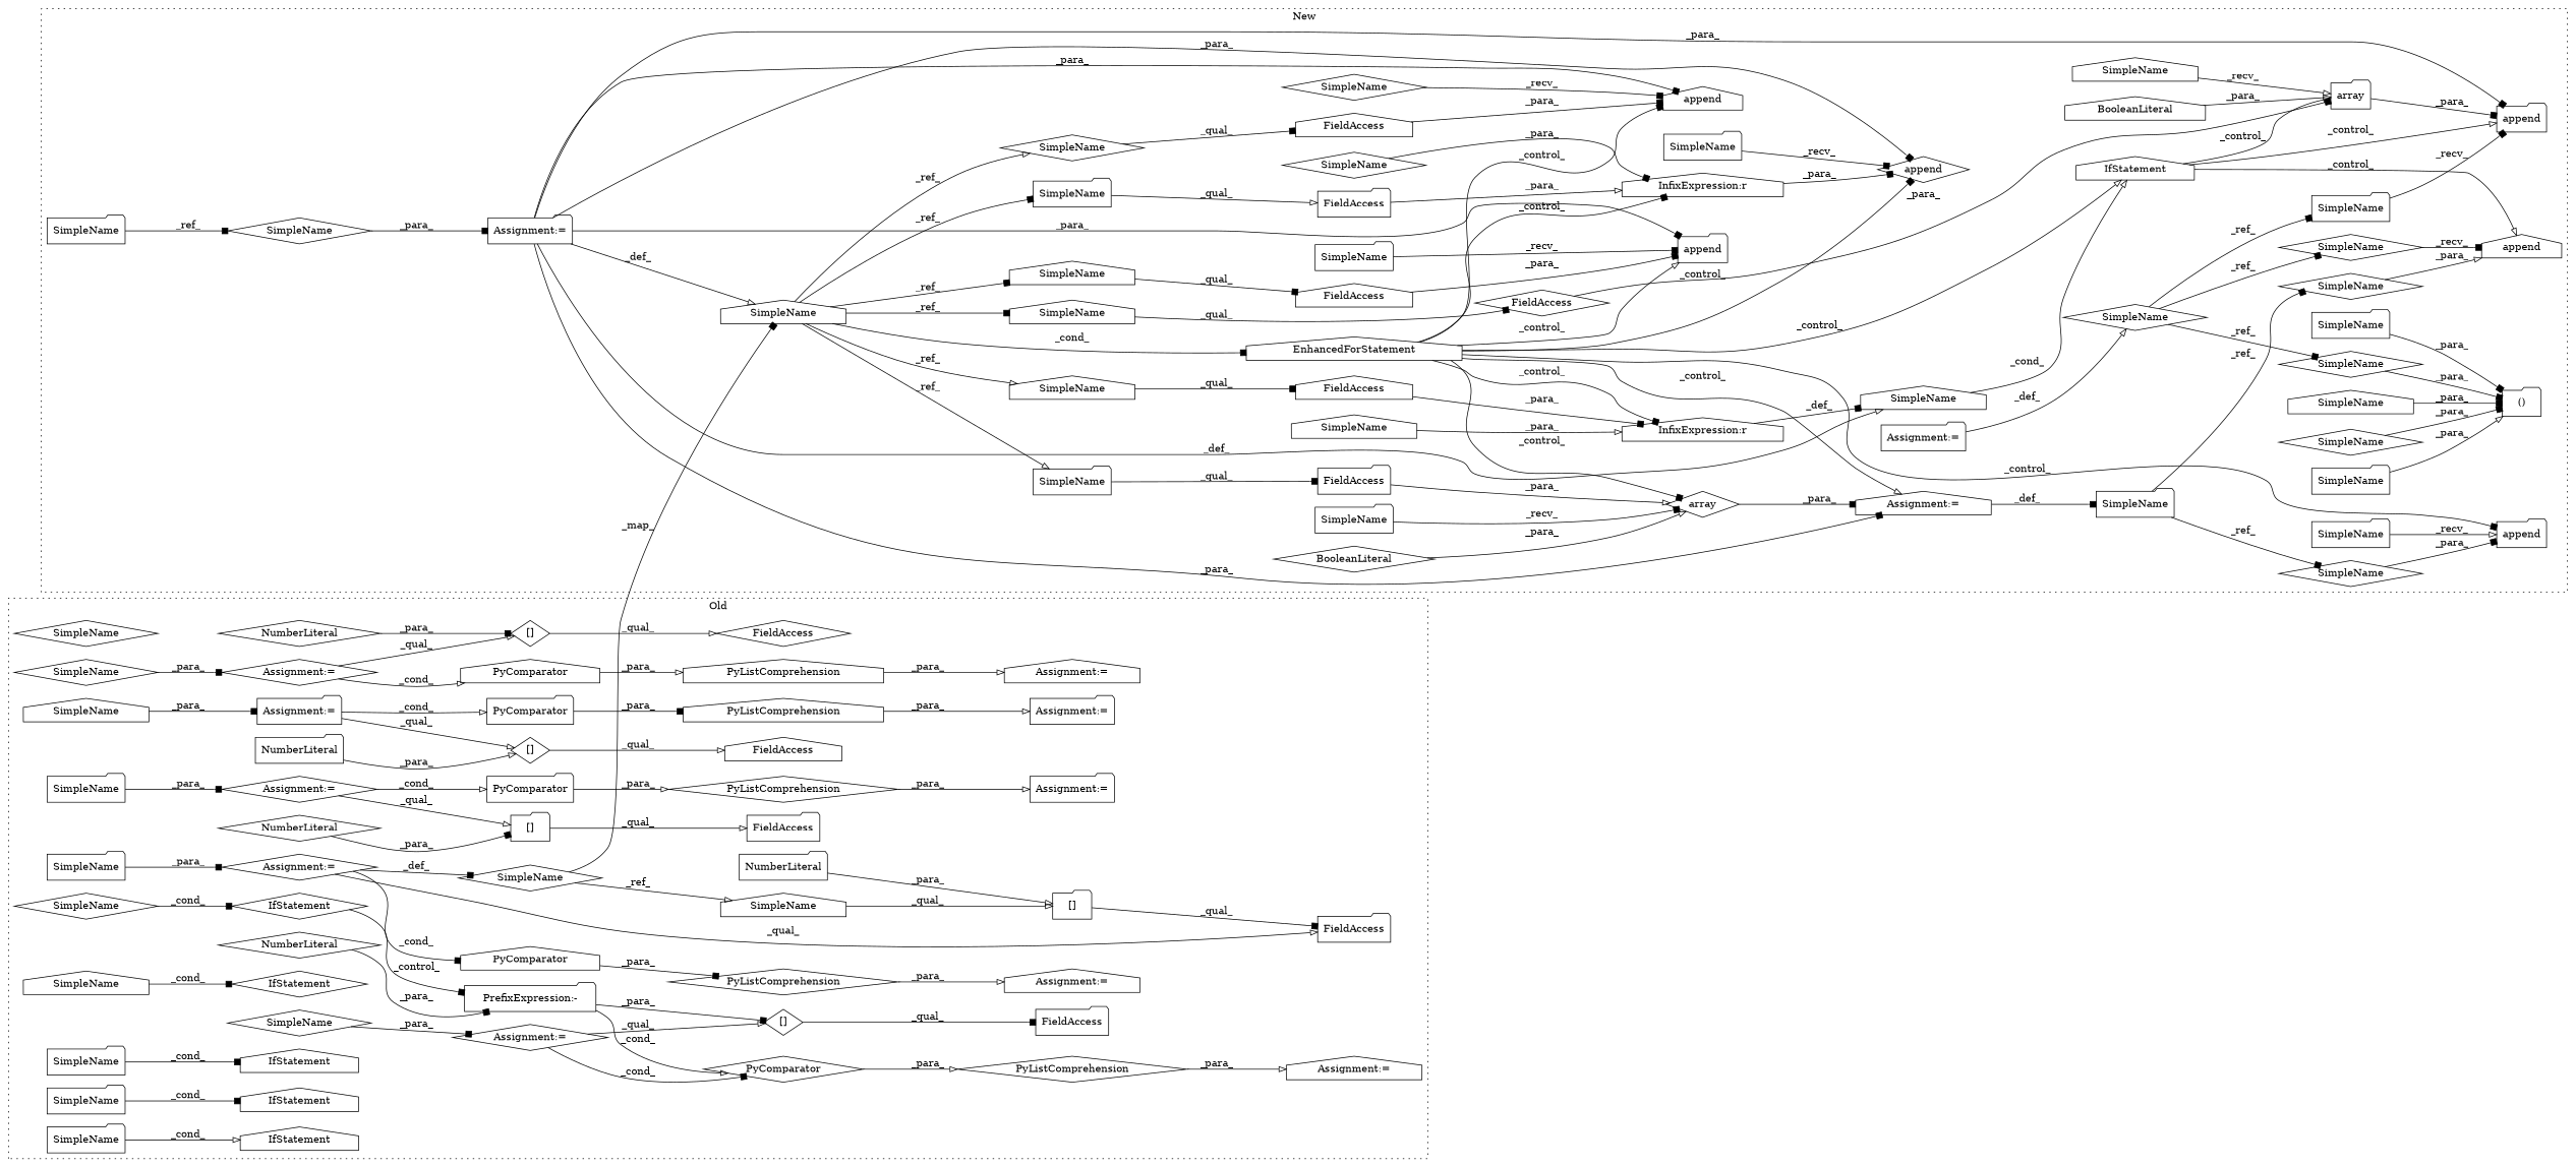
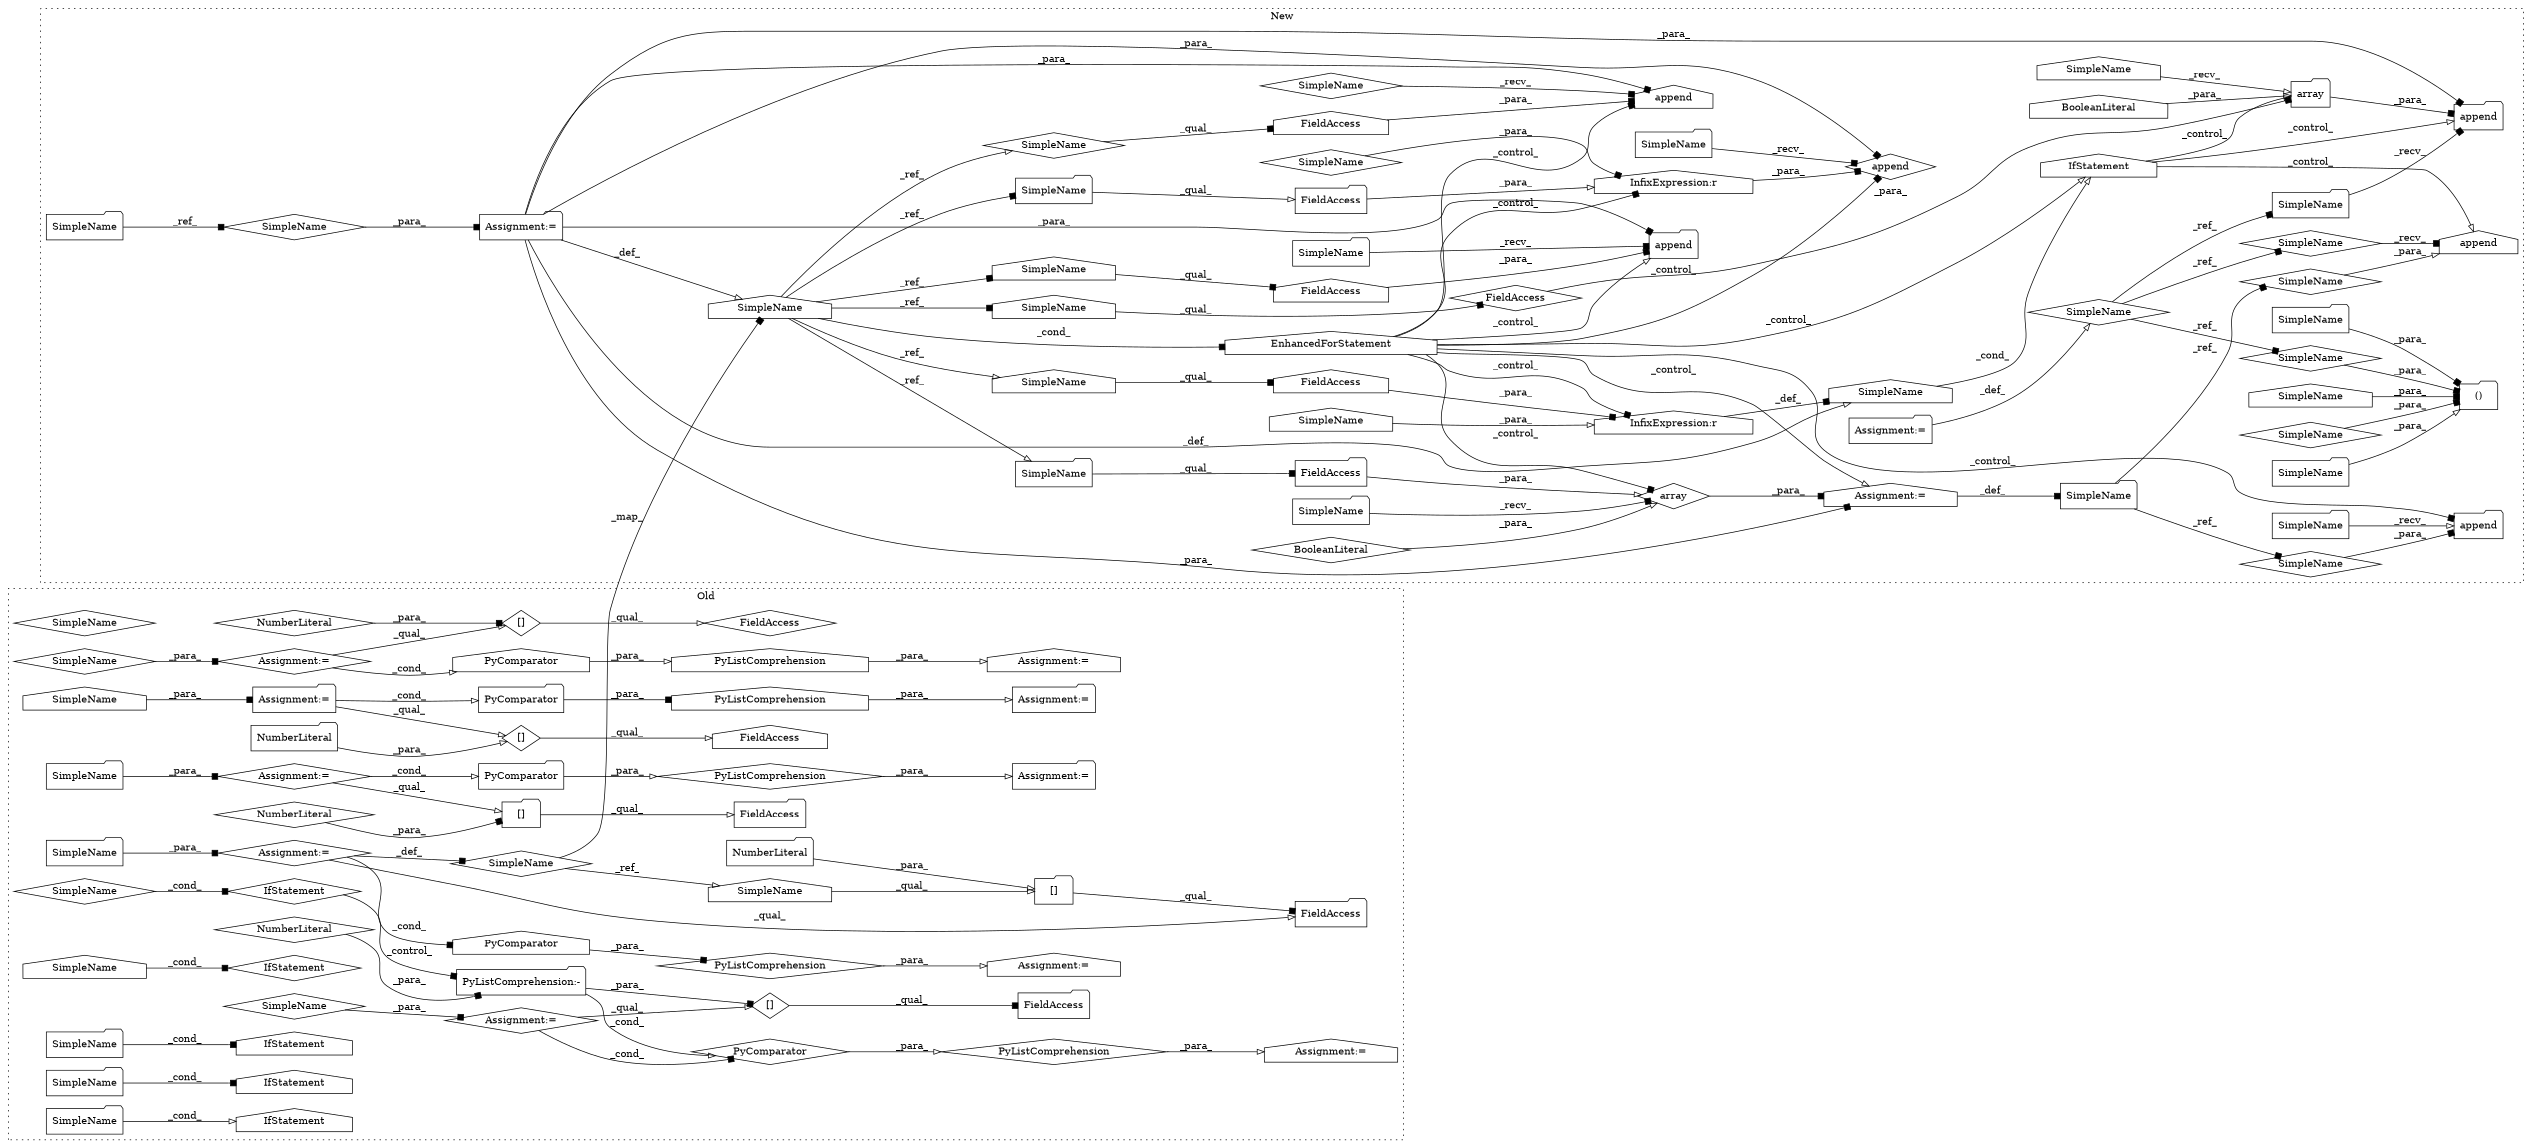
  digraph {
    rankdir=LR
    node [a=42 l=5 s=1312 shape=folder]
    edge [arrowhead=box]
    n1 [a=109 l=100 label=PyListComprehension s=1360 shape=diamond]
    n2 [a=113 l=23 label=PyComparator s=1429 shape=house]
    n3 [a=7 l=23 label="Assignment:=" s=1429 shape=diamond]
    n4 [a=7 l=12 label="Assignment:=" s=1348 shape=house]
    n5 [a=2 l="4,1" label="[]" s="1360,1365"]
    n6 [a=34 l=1 label=NumberLiteral s=1364]
    n7 [l=3 label=SimpleName s=1432 shape=diamond]
    n8 [a=7 l=23 label="Assignment:="]
    n9 [a=113 l=23 label=PyComparator]
    n10 [a=2 l="4,1" label="[]" s="1241,1246" shape=diamond]
    n11 [a=34 l=1 label=NumberLiteral s=1245]
    n12 [a=22 l=13 label=FieldAccess s=1241 shape=house]
    n13 [a=22 l=11 label=FieldAccess s=1360]
    n14 [a=7 l=23 label="Assignment:=" s=1191 shape=diamond]
    n15 [a=113 l=23 label=PyComparator s=1191 shape=house]
    n16 [a=2 l="4,1" label="[]" s="1120,1125" shape=diamond]
    n17 [a=34 l=1 label=NumberLiteral s=1124 shape=diamond]
    n18 [a=22 l=13 label=FieldAccess s=1120 shape=diamond]
    n19 [a=7 l=23 label="Assignment:=" s=945 shape=diamond]
    n20 [a=113 l=23 label=PyComparator s=945]
    n21 [a=2 l="4,1" label="[]" s="875,880"]
    n22 [a=34 l=1 label=NumberLiteral s=879 shape=diamond]
    n23 [a=22 l=12 label=FieldAccess s=875]
    n24 [a=7 l=12 label="Assignment:=" s=1108 shape=house]
    n25 [a=109 l=101 label=PyListComprehension s=875 shape=diamond]
    n26 [a=7 l=23 label="Assignment:=" s=1070 shape=diamond]
    n27 [a=113 l=23 label=PyComparator s=1070 shape=diamond]
    n28 [a=2 l="4,1" label="[]" s="999,1005" shape=diamond]
    n29 [a=22 l=13 label=FieldAccess s=999]
    n30 [a=7 l=12 label="Assignment:=" s=1229]
    n31 [a=7 l=12 label="Assignment:=" s=863]
    n32 [a=109 l=102 label=PyListComprehension s=1120 shape=house]
-   n33 [a=38 l=1 label="PrefixExpression:-" s=1003]
+   n33 [a=38 l=1 label="PyListComprehension:-" s=1003]
    n34 [a=34 l=1 label=NumberLiteral s=1004 shape=diamond]
    n35 [a=25 l=23 label=IfStatement s=1191 shape=diamond]
    n36 [label=SimpleName s=1088 shape=diamond]
    n37 [a=25 l=23 label=IfStatement s=1070 shape=diamond]
    n38 [a=7 l=12 label="Assignment:=" s=987 shape=house]
    n39 [a=25 l=23 label=IfStatement shape=house]
    n40 [a=109 l=102 label=PyListComprehension s=1241 shape=house]
    n41 [a=25 l=23 label=IfStatement s=1429 shape=house]
    n42 [a=109 l=102 label=PyListComprehension s=999 shape=diamond]
    n43 [a=25 l=23 label=IfStatement s=945 shape=house]
    n44 [label=SimpleName s=1200 shape=diamond]
    n45 [label=SimpleName s=1321 shape=house]
    n46 [label=SimpleName s=954]
    n47 [label=SimpleName s=1438]
    n48 [label=SimpleName s=1079 shape=diamond]
    n49 [l=3 label=SimpleName s=1360 shape=house]
    n50 [label=SimpleName s=1209 shape=house]
    n51 [label=SimpleName s=1088 shape=diamond]
    n52 [label=SimpleName s=963]
    n53 [label=SimpleName s=1330]
    n54 [label=SimpleName s=1447]
    n55 [a=32 l="6,1" label=array s="1220,1241" shape=diamond]
    n56 [a=7 l=1 label="Assignment:=" s=1213 shape=house]
    n57 [a=7 l="53,2" label="Assignment:=" s="1130,1198"]
    n58 [a=70 l="53,2" label=EnhancedForStatement s="1130,1198" shape=house]
    n59 [l=3 label=SimpleName s=1187 shape=house]
    n60 [a=27 l=4 label="InfixExpression:r" s=1408 shape=house]
    n61 [a=27 l=4 label="InfixExpression:r" s=1373 shape=house]
    n62 [label=SimpleName s=749]
    n63 [a=32 l="6,1" label=array s="1504,1530"]
    n64 [label=SimpleName shape=house l="" s=""]
    n65 [a=32 l="7,1" label=append s="1440,1452" shape=house]
    n66 [label=SimpleName s=1208]
    n67 [a=32 l="7,1" label=append s="1257,1269"]
    n68 [a=22 l=14 label=FieldAccess s=1510 shape=diamond]
    n69 [a=22 l=10 label=FieldAccess s=1293 shape=house]
    n70 [a=22 l=14 label=FieldAccess s=1359]
    n71 [a=22 l=9 label=FieldAccess s=1226]
    n72 [a=22 l=14 label=FieldAccess s=1394 shape=house]
    n73 [a=22 l=10 label=FieldAccess s=1327 shape=house]
    n74 [l=11 label=SimpleName s=795 shape=diamond]
    n75 [a=106 l=88 label="()" s=921]
    n76 [a=32 l="7,1" label=append s="1352,1381" shape=diamond]
    n77 [a=32 l="7,1" label=append s="1286,1303" shape=house]
    n78 [a=32 l="7,1" label=append s="1320,1337"]
    n79 [a=25 l="4,2" label=IfStatement s="1390,1416" shape=house]
    n80 [a=9 label=BooleanLiteral s=1525 shape=house]
    n81 [a=9 label=BooleanLiteral s=1236 shape=diamond]
    n82 [a=7 l=11 label="Assignment:=" s=795]
    n83 [a=32 l="7,1" label=append s="1491,1531"]
    n84 [l=4 label=SimpleName s=1377 shape=diamond]
    n85 [l=4 label=SimpleName s=1412 shape=house]
    n86 [label=SimpleName s=1193 shape=diamond]
    n87 [label=SimpleName s=1264 shape=diamond]
    n88 [label=SimpleName s=1447 shape=diamond]
    n89 [l=3 label=SimpleName s=1327 shape=house]
    n90 [l=3 label=SimpleName s=1359]
    n91 [l=3 label=SimpleName s=1293 shape=diamond]
    n92 [l=3 label=SimpleName s=1510 shape=house]
    n93 [l=3 label=SimpleName s=1226]
    n94 [l=3 label=SimpleName s=1394 shape=house]
    n95 [l=6 label=SimpleName s=921]
    n96 [l=6 label=SimpleName s=1250]
    n97 [l=7 label=SimpleName s=960 shape=house]
    n98 [l=7 label=SimpleName]
    n99 [label=SimpleName s=1214]
    n100 [label=SimpleName s=1498 shape=house]
    n101 [l=7 label=SimpleName s=1278 shape=diamond]
    n102 [l=7 label=SimpleName s=940]
    n103 [label=SimpleName s=1346]
    n104 [label=SimpleName s=980 shape=diamond]
    n105 [l=11 label=SimpleName s=1428 shape=diamond]
    n106 [l=11 label=SimpleName s=1479]
    n107 [l=11 label=SimpleName s=998 shape=diamond]
    subgraph cluster_1 {
      label=Old
      style=dotted
      n1
      n2
      n3
      n4
      n5
      n6
      n7
      n8
      n9
      n10
      n11
      n12
      n13
      n14
      n15
      n16
      n17
      n18
      n19
      n20
      n21
      n22
      n23
      n24
      n25
      n26
      n27
      n28
      n29
      n30
      n31
      n32
      n33
      n34
      n35
      n36
      n37
      n38
      n39
      n40
      n41
      n42
      n43
      n44
      n45
      n46
      n47
      n48
      n49
      n50
      n51
      n52
      n53
      n54
    }
    subgraph cluster_2 {
      label=New
      style=dotted
      n55
      n56
      n57
      n58
      n59
      n60
      n61
      n62
      n63
      n64
      n65
      n66
      n67
      n68
      n69
      n70
      n71
      n72
      n73
      n74
      n75
      n76
      n77
      n78
      n79
      n80
      n81
      n82
      n83
      n84
      n85
      n86
      n87
      n88
      n89
      n90
      n91
      n92
      n93
      n94
      n95
      n96
      n97
      n98
      n99
      n100
      n101
      n102
      n103
      n104
      n105
      n106
      n107
    }
    n1 -> n4 [label=_para_ arrowhead=onormal]
    n2 -> n1 [label=_para_]
    n3 -> n2 [label=_cond_]
    n3 -> n7 [label=_def_]
    n3 -> n13 [label=_qual_ arrowhead=onormal]
    n5 -> n13 [label=_qual_]
    n6 -> n5 [label=_para_ arrowhead=onormal]
    n7 -> n49 [label=_ref_ arrowhead=onormal]
    n7 -> n59 [label=_map_]
    n8 -> n9 [label=_cond_ arrowhead=onormal]
    n8 -> n10 [label=_qual_ arrowhead=onormal]
    n9 -> n40 [label=_para_]
    n10 -> n12 [label=_qual_ arrowhead=onormal]
    n11 -> n10 [label=_para_ arrowhead=onormal]
    n14 -> n15 [label=_cond_ arrowhead=onormal]
    n14 -> n16 [label=_qual_ arrowhead=onormal]
    n15 -> n32 [label=_para_ arrowhead=onormal]
    n16 -> n18 [label=_qual_ arrowhead=onormal]
    n17 -> n16 [label=_para_]
    n19 -> n20 [label=_cond_ arrowhead=onormal]
    n19 -> n21 [label=_qual_ arrowhead=onormal]
    n20 -> n25 [label=_para_ arrowhead=onormal]
    n21 -> n23 [label=_qual_ arrowhead=onormal]
    n22 -> n21 [label=_para_]
    n25 -> n31 [label=_para_ arrowhead=onormal]
    n26 -> n27 [label=_cond_]
    n26 -> n28 [label=_qual_ arrowhead=onormal]
    n27 -> n42 [label=_para_ arrowhead=onormal]
    n28 -> n29 [label=_qual_]
    n32 -> n24 [label=_para_ arrowhead=onormal]
    n33 -> n27 [label=_cond_ arrowhead=onormal]
    n33 -> n28 [label=_para_]
    n34 -> n33 [label=_para_]
    n37 -> n33 [label=_control_]
    n40 -> n30 [label=_para_ arrowhead=onormal]
    n42 -> n38 [label=_para_ arrowhead=onormal]
    n44 -> n14 [label=_para_]
    n45 -> n8 [label=_para_]
    n46 -> n19 [label=_para_]
    n47 -> n3 [label=_para_]
    n48 -> n26 [label=_para_]
    n49 -> n5 [label=_qual_ arrowhead=onormal]
    n50 -> n35 [label=_cond_]
    n51 -> n37 [label=_cond_]
    n52 -> n43 [label=_cond_]
    n53 -> n39 [label=_cond_]
    n54 -> n41 [label=_cond_ arrowhead=onormal]
    n55 -> n56 [label=_para_]
    n56 -> n66 [label=_def_]
    n57 -> n56 [label=_para_]
    n57 -> n59 [label=_def_ arrowhead=onormal]
    n57 -> n64 [label=_def_ arrowhead=onormal]
    n57 -> n76 [label=_para_]
    n57 -> n77 [label=_para_]
    n57 -> n78 [label=_para_]
    n57 -> n83 [label=_para_]
    n58 -> n55 [label=_control_]
    n58 -> n56 [label=_control_ arrowhead=onormal]
    n58 -> n60 [label=_control_]
    n58 -> n61 [label=_control_]
    n58 -> n67 [label=_control_]
    n58 -> n76 [label=_control_]
    n58 -> n77 [label=_control_]
    n58 -> n78 [label=_control_ arrowhead=onormal]
    n58 -> n79 [label=_control_ arrowhead=onormal]
    n59 -> n58 [label=_cond_]
    n59 -> n89 [label=_ref_]
    n59 -> n90 [label=_ref_]
    n59 -> n91 [label=_ref_ arrowhead=onormal]
    n59 -> n92 [label=_ref_]
    n59 -> n93 [label=_ref_ arrowhead=onormal]
    n59 -> n94 [label=_ref_ arrowhead=onormal]
    n60 -> n64 [label=_def_]
    n61 -> n76 [label=_para_]
    n62 -> n86 [label=_ref_]
    n63 -> n83 [label=_para_]
    n64 -> n79 [label=_cond_ arrowhead=onormal]
    n66 -> n87 [label=_ref_]
    n66 -> n88 [label=_ref_]
    n68 -> n63 [label=_para_]
    n69 -> n77 [label=_para_]
    n70 -> n61 [label=_para_ arrowhead=onormal]
    n71 -> n55 [label=_para_ arrowhead=onormal]
    n72 -> n60 [label=_para_]
    n73 -> n78 [label=_para_]
    n74 -> n105 [label=_ref_]
    n74 -> n106 [label=_ref_]
    n74 -> n107 [label=_ref_]
    n79 -> n63 [label=_control_ arrowhead=onormal]
    n79 -> n65 [label=_control_ arrowhead=onormal]
    n79 -> n83 [label=_control_ arrowhead=onormal]
    n80 -> n63 [label=_para_ arrowhead=onormal]
    n81 -> n55 [label=_para_ arrowhead=onormal]
    n82 -> n74 [label=_def_ arrowhead=onormal]
    n84 -> n61 [label=_para_]
    n85 -> n60 [label=_para_ arrowhead=onormal]
    n86 -> n57 [label=_para_]
    n87 -> n67 [label=_para_]
    n88 -> n65 [label=_para_ arrowhead=onormal]
    n89 -> n73 [label=_qual_]
    n90 -> n70 [label=_qual_ arrowhead=onormal]
    n91 -> n69 [label=_qual_]
    n92 -> n68 [label=_qual_]
    n93 -> n71 [label=_qual_]
    n94 -> n72 [label=_qual_]
    n95 -> n75 [label=_para_]
    n96 -> n67 [label=_recv_ arrowhead=onormal]
    n97 -> n75 [label=_para_]
    n98 -> n78 [label=_recv_]
    n99 -> n55 [label=_recv_]
    n100 -> n63 [label=_recv_ arrowhead=onormal]
    n101 -> n77 [label=_recv_]
    n102 -> n75 [label=_para_ arrowhead=onormal]
    n103 -> n76 [label=_recv_]
    n104 -> n75 [label=_para_]
    n105 -> n65 [label=_recv_]
    n106 -> n83 [label=_recv_]
    n107 -> n75 [label=_para_]
  }
